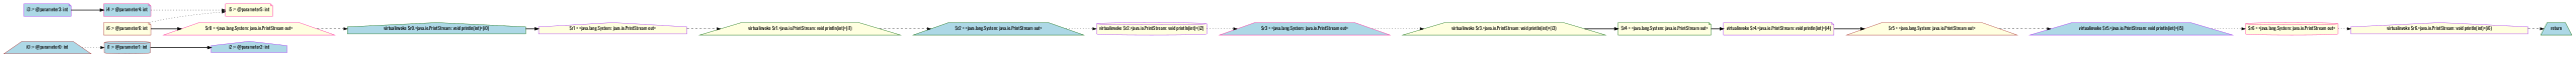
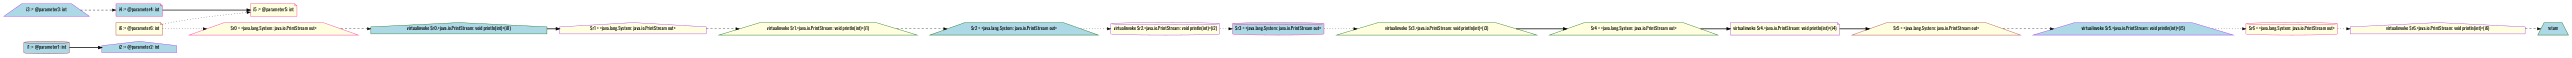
  digraph {
    fontname=Oswald
    rankdir=LR
    node [color=purple fillcolor=lightyellow fontname=Oswald shape=trapezium style=filled]
    edge [fontname=Oswald style=dotted]
-   "i0 := @parameter0: int" [color=brown fillcolor=lightblue]
    "i1 := @parameter1: int" [color=brown fillcolor=lightblue shape=cylinder]
    "i2 := @parameter2: int" [fillcolor=lightblue shape=house]
-   "i3 := @parameter3: int" [fillcolor=lightblue shape=note]
+   "i3 := @parameter3: int" [fillcolor=lightblue]
    "i4 := @parameter4: int" [color=deeppink fillcolor=lightblue shape=note]
    "i5 := @parameter5: int" [color=deeppink shape=note]
    "i6 := @parameter6: int" [color=brown shape=note]
    "$r0 = <java.lang.System: java.io.PrintStream out>" [color=deeppink]
    "virtualinvoke $r0.<java.io.PrintStream: void println(int)>(i0)" [color=darkgreen fillcolor=lightblue shape=house]
    "$r1 = <java.lang.System: java.io.PrintStream out>" [shape=house]
    "virtualinvoke $r1.<java.io.PrintStream: void println(int)>(i1)" [color=darkgreen]
    "$r2 = <java.lang.System: java.io.PrintStream out>" [color=darkgreen fillcolor=lightblue]
    "virtualinvoke $r2.<java.io.PrintStream: void println(int)>(i2)" [shape=cylinder]
-   "$r3 = <java.lang.System: java.io.PrintStream out>" [color=deeppink fillcolor=lightblue]
+   "$r3 = <java.lang.System: java.io.PrintStream out>" [color=deeppink fillcolor=lightblue shape=cylinder]
    "virtualinvoke $r3.<java.io.PrintStream: void println(int)>(i3)" [color=darkgreen]
-   "$r4 = <java.lang.System: java.io.PrintStream out>" [color=darkgreen shape=note]
+   "$r4 = <java.lang.System: java.io.PrintStream out>" [color=darkgreen]
    "virtualinvoke $r4.<java.io.PrintStream: void println(int)>(i4)" [shape=note]
    "$r5 = <java.lang.System: java.io.PrintStream out>" [color=brown]
    "virtualinvoke $r5.<java.io.PrintStream: void println(int)>(i5)" [fillcolor=lightblue]
    "$r6 = <java.lang.System: java.io.PrintStream out>" [color=deeppink shape=cylinder]
    "virtualinvoke $r6.<java.io.PrintStream: void println(int)>(i6)" [shape=house]
    return [color=darkgreen fillcolor=lightblue]
-   "i0 := @parameter0: int" -> "i1 := @parameter1: int"
    "i1 := @parameter1: int" -> "i2 := @parameter2: int" [style=bold]
-   "i3 := @parameter3: int" -> "i4 := @parameter4: int" [style=bold]
-   "i4 := @parameter4: int" -> "i5 := @parameter5: int"
+   "i3 := @parameter3: int" -> "i4 := @parameter4: int" [style=dashed]
+   "i4 := @parameter4: int" -> "i5 := @parameter5: int" [style=bold]
    "i6 := @parameter6: int" -> "i5 := @parameter5: int"
-   "i6 := @parameter6: int" -> "$r0 = <java.lang.System: java.io.PrintStream out>" [style=bold]
+   "i6 := @parameter6: int" -> "$r0 = <java.lang.System: java.io.PrintStream out>"
    "$r0 = <java.lang.System: java.io.PrintStream out>" -> "virtualinvoke $r0.<java.io.PrintStream: void println(int)>(i0)" [style=dashed]
    "virtualinvoke $r0.<java.io.PrintStream: void println(int)>(i0)" -> "$r1 = <java.lang.System: java.io.PrintStream out>" [style=bold]
    "$r1 = <java.lang.System: java.io.PrintStream out>" -> "virtualinvoke $r1.<java.io.PrintStream: void println(int)>(i1)" [style=dashed]
    "virtualinvoke $r1.<java.io.PrintStream: void println(int)>(i1)" -> "$r2 = <java.lang.System: java.io.PrintStream out>" [style=dashed]
    "$r2 = <java.lang.System: java.io.PrintStream out>" -> "virtualinvoke $r2.<java.io.PrintStream: void println(int)>(i2)"
    "virtualinvoke $r2.<java.io.PrintStream: void println(int)>(i2)" -> "$r3 = <java.lang.System: java.io.PrintStream out>"
    "$r3 = <java.lang.System: java.io.PrintStream out>" -> "virtualinvoke $r3.<java.io.PrintStream: void println(int)>(i3)"
    "virtualinvoke $r3.<java.io.PrintStream: void println(int)>(i3)" -> "$r4 = <java.lang.System: java.io.PrintStream out>" [style=bold]
    "$r4 = <java.lang.System: java.io.PrintStream out>" -> "virtualinvoke $r4.<java.io.PrintStream: void println(int)>(i4)" [style=bold]
    "virtualinvoke $r4.<java.io.PrintStream: void println(int)>(i4)" -> "$r5 = <java.lang.System: java.io.PrintStream out>" [style=bold]
    "$r5 = <java.lang.System: java.io.PrintStream out>" -> "virtualinvoke $r5.<java.io.PrintStream: void println(int)>(i5)" [style=dashed]
    "virtualinvoke $r5.<java.io.PrintStream: void println(int)>(i5)" -> "$r6 = <java.lang.System: java.io.PrintStream out>"
    "$r6 = <java.lang.System: java.io.PrintStream out>" -> "virtualinvoke $r6.<java.io.PrintStream: void println(int)>(i6)"
    "virtualinvoke $r6.<java.io.PrintStream: void println(int)>(i6)" -> return [style=dashed]
  }
